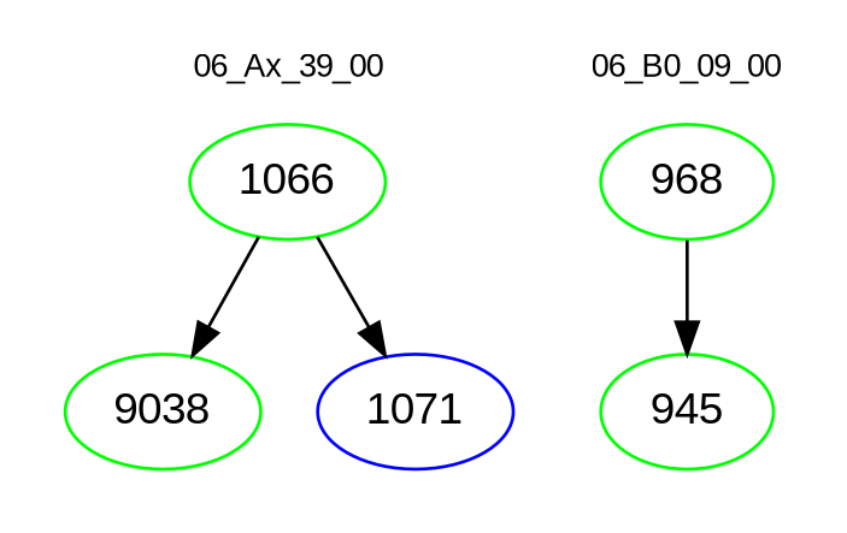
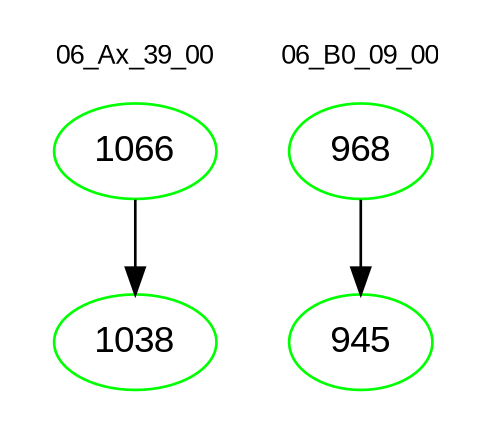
  digraph {
    fontname="Liberation Sans"
    node [color=green fontname="Liberation Sans"]
    edge [color=black fontname="Liberation Sans"]
    n1 [label=1066]
-   n2 [label=9038]
-   n3 [color=blue label=1071]
+   n2 [label=1038]
    n4 [label=968]
    n5 [label=945]
    subgraph cluster_1 {
      color=white
      fontsize=10
      label="06_Ax_39_00"
      n1
      n2
-     n3
    }
    subgraph cluster_2 {
      color=white
      fontsize=10
      label="06_B0_09_00"
      n4
      n5
    }
    n1 -> n2
-   n1 -> n3
    n4 -> n5
  }
